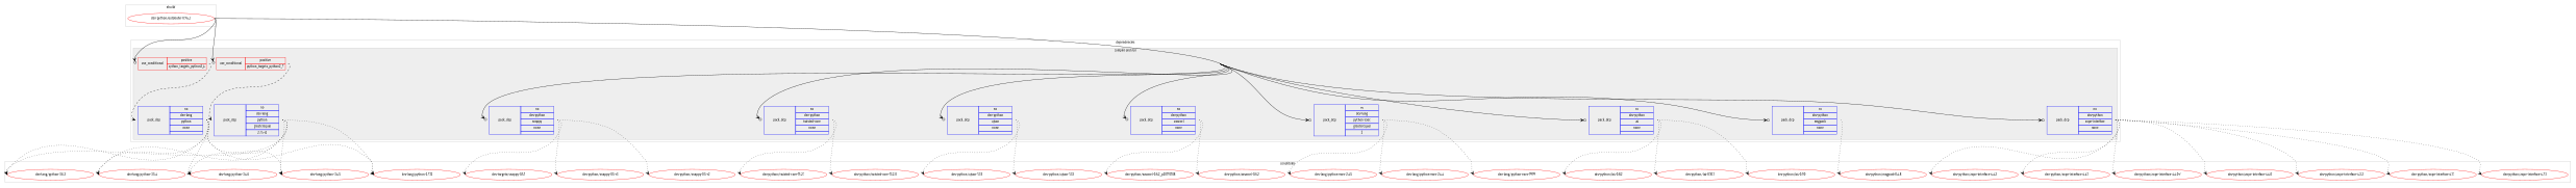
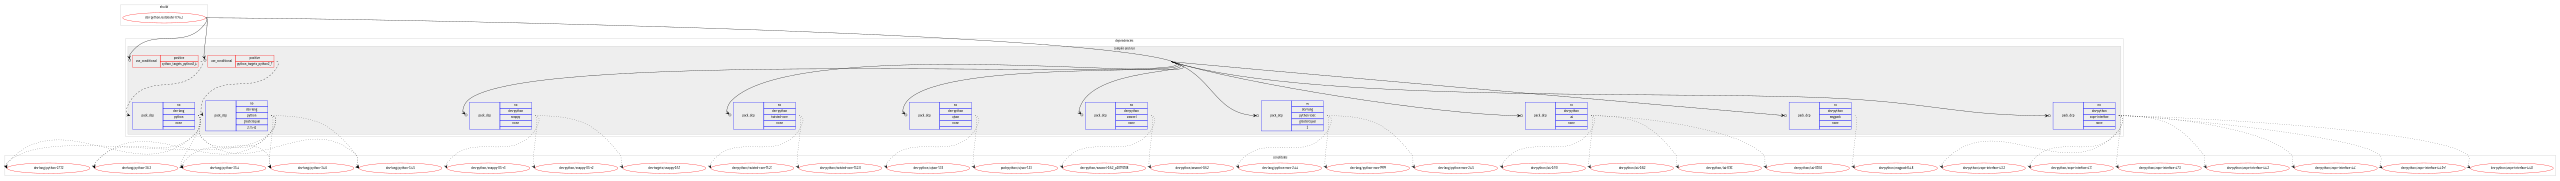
  digraph {
    compound=true
    concentrate=true
    fontname="Fira Sans"
    fontsize=10
    newrank=true
    rankdir=TB
    ranksep=1.5
    node [color=red fontname="Fira Sans" fontsize=10]
    edge [arrowhead=vee fontname="Fira Sans" headport=w style=dotted tailport=e weight=100]
    n1 [label="dev-python/autobahn-0.9.4.2" width=4]
    n2 [color=blue label=<<TABLE BORDER="0" CELLBORDER="1" CELLSPACING="0" CELLPADDING="4" WIDTH="220"><TR><TD ROWSPAN="6" CELLPADDING="30">pack_dep</TD></TR><TR><TD WIDTH="110">no</TD></TR><TR><TD>dev-lang</TD></TR><TR><TD>python</TD></TR><TR><TD>greaterequal</TD></TR><TR><TD>2.7.5-r2</TD></TR></TABLE>> shape=none]
    n3 [label=<<TABLE BORDER="0" CELLBORDER="1" CELLSPACING="0" CELLPADDING="4"><TR><TD ROWSPAN="3" CELLPADDING="10">use_conditional</TD></TR><TR><TD>positive</TD></TR><TR><TD>python_targets_python2_7</TD></TR></TABLE>> shape=none]
    n4 [color=blue label=<<TABLE BORDER="0" CELLBORDER="1" CELLSPACING="0" CELLPADDING="4" WIDTH="220"><TR><TD ROWSPAN="6" CELLPADDING="30">pack_dep</TD></TR><TR><TD WIDTH="110">no</TD></TR><TR><TD>dev-lang</TD></TR><TR><TD>python</TD></TR><TR><TD>none</TD></TR><TR><TD></TD></TR></TABLE>> shape=none]
    n5 [label=<<TABLE BORDER="0" CELLBORDER="1" CELLSPACING="0" CELLPADDING="4"><TR><TD ROWSPAN="3" CELLPADDING="10">use_conditional</TD></TR><TR><TD>positive</TD></TR><TR><TD>python_targets_python3_4</TD></TR></TABLE>> shape=none]
    n6 [color=blue label=<<TABLE BORDER="0" CELLBORDER="1" CELLSPACING="0" CELLPADDING="4" WIDTH="220"><TR><TD ROWSPAN="6" CELLPADDING="30">pack_dep</TD></TR><TR><TD WIDTH="110">no</TD></TR><TR><TD>dev-lang</TD></TR><TR><TD>python-exec</TD></TR><TR><TD>greaterequal</TD></TR><TR><TD>2</TD></TR></TABLE>> shape=none]
    n7 [color=blue label=<<TABLE BORDER="0" CELLBORDER="1" CELLSPACING="0" CELLPADDING="4" WIDTH="220"><TR><TD ROWSPAN="6" CELLPADDING="30">pack_dep</TD></TR><TR><TD WIDTH="110">no</TD></TR><TR><TD>dev-python</TD></TR><TR><TD>lz4</TD></TR><TR><TD>none</TD></TR><TR><TD></TD></TR></TABLE>> shape=none]
    n8 [color=blue label=<<TABLE BORDER="0" CELLBORDER="1" CELLSPACING="0" CELLPADDING="4" WIDTH="220"><TR><TD ROWSPAN="6" CELLPADDING="30">pack_dep</TD></TR><TR><TD WIDTH="110">no</TD></TR><TR><TD>dev-python</TD></TR><TR><TD>msgpack</TD></TR><TR><TD>none</TD></TR><TR><TD></TD></TR></TABLE>> shape=none]
    n9 [color=blue label=<<TABLE BORDER="0" CELLBORDER="1" CELLSPACING="0" CELLPADDING="4" WIDTH="220"><TR><TD ROWSPAN="6" CELLPADDING="30">pack_dep</TD></TR><TR><TD WIDTH="110">no</TD></TR><TR><TD>dev-python</TD></TR><TR><TD>zope-interface</TD></TR><TR><TD>none</TD></TR><TR><TD></TD></TR></TABLE>> shape=none]
    n10 [color=blue label=<<TABLE BORDER="0" CELLBORDER="1" CELLSPACING="0" CELLPADDING="4" WIDTH="220"><TR><TD ROWSPAN="6" CELLPADDING="30">pack_dep</TD></TR><TR><TD WIDTH="110">no</TD></TR><TR><TD>dev-python</TD></TR><TR><TD>snappy</TD></TR><TR><TD>none</TD></TR><TR><TD></TD></TR></TABLE>> shape=none]
    n11 [color=blue label=<<TABLE BORDER="0" CELLBORDER="1" CELLSPACING="0" CELLPADDING="4" WIDTH="220"><TR><TD ROWSPAN="6" CELLPADDING="30">pack_dep</TD></TR><TR><TD WIDTH="110">no</TD></TR><TR><TD>dev-python</TD></TR><TR><TD>twisted-core</TD></TR><TR><TD>none</TD></TR><TR><TD></TD></TR></TABLE>> shape=none]
    n12 [color=blue label=<<TABLE BORDER="0" CELLBORDER="1" CELLSPACING="0" CELLPADDING="4" WIDTH="220"><TR><TD ROWSPAN="6" CELLPADDING="30">pack_dep</TD></TR><TR><TD WIDTH="110">no</TD></TR><TR><TD>dev-python</TD></TR><TR><TD>ujson</TD></TR><TR><TD>none</TD></TR><TR><TD></TD></TR></TABLE>> shape=none]
    n13 [color=blue label=<<TABLE BORDER="0" CELLBORDER="1" CELLSPACING="0" CELLPADDING="4" WIDTH="220"><TR><TD ROWSPAN="6" CELLPADDING="30">pack_dep</TD></TR><TR><TD WIDTH="110">no</TD></TR><TR><TD>dev-python</TD></TR><TR><TD>wsaccel</TD></TR><TR><TD>none</TD></TR><TR><TD></TD></TR></TABLE>> shape=none]
    n14 [label="dev-lang/python-2.7.12" width=4]
    n15 [label="dev-lang/python-3.4.5" width=4]
    n16 [label="dev-lang/python-3.4.6" width=4]
    n17 [label="dev-lang/python-3.5.4" width=4]
    n18 [label="dev-lang/python-3.6.3" width=4]
    n19 [label="dev-lang/python-exec-2.4.4" width=4]
    n20 [label="dev-lang/python-exec-2.4.5" width=4]
    n21 [label="dev-lang/python-exec-9999" width=4]
+   n22 [label="dev-python/lz4-0.10.0" width=4]
    n23 [label="dev-python/lz4-0.10.1" width=4]
    n24 [label="dev-python/lz4-0.8.2" width=4]
    n25 [label="dev-python/lz4-0.9.0" width=4]
    n26 [label="dev-python/msgpack-0.4.8" width=4]
    n27 [label="dev-python/snappy-0.5-r2" width=4]
    n28 [label="dev-python/snappy-0.5-r3" width=4]
    n29 [label="dev-targets/snappy-0.5.1" width=4]
    n30 [label="dev-python/twisted-core-13.2.0" width=4]
    n31 [label="dev-python/twisted-core-15.2.1" width=4]
-   n32 [label="dev-python/ujson-1.33" width=4]
+   n32 [label="pack-python/ujson-1.33" width=4]
    n33 [label="dev-python/ujson-1.35" width=4]
    n34 [label="dev-python/wsaccel-0.6.2" width=4]
    n35 [label="dev-python/wsaccel-0.6.2_p20170108" width=4]
    n36 [label="dev-python/zope-interface-4.1.1" width=4]
    n37 [label="dev-python/zope-interface-4.3.2" width=4]
    n38 [label="dev-python/zope-interface-4.4.0" width=4]
    n39 [label="dev-python/zope-interface-4.4.0-r1" width=4]
    n40 [label="dev-python/zope-interface-4.4.1" width=4]
    n41 [label="dev-python/zope-interface-4.4.2" width=4]
    n42 [label="dev-python/zope-interface-4.7.3" width=4]
    subgraph cluster_1 {
      color=gray
      label=<<i>ebuild</i>>
      rank=same
      n1
    }
    subgraph cluster_2 {
      color=gray
      label=<<i>dependencies</i>>
      subgraph cluster_3 {
        color=gray
        fillcolor="#eeeeee"
        label=<<i>compile</i>>
        style=filled
      }
      subgraph cluster_4 {
        color=gray
        fillcolor="#eeeeee"
        label=<<i>compile and run</i>>
        style=filled
        subgraph sub_5 {
          color=gray
          fillcolor="#eeeeee"
          label=<<i>compile and run</i>>
          style=filled
          n3
          subgraph sub_6 {
            color=gray
            fillcolor="#eeeeee"
            label=<<i>compile and run</i>>
            style=filled
            n2
          }
        }
        subgraph sub_7 {
          color=gray
          fillcolor="#eeeeee"
          label=<<i>compile and run</i>>
          style=filled
          n5
          subgraph sub_8 {
            color=gray
            fillcolor="#eeeeee"
            label=<<i>compile and run</i>>
            style=filled
            n4
          }
        }
        subgraph sub_9 {
          color=gray
          fillcolor="#eeeeee"
          label=<<i>compile and run</i>>
          style=filled
          n6
        }
        subgraph sub_10 {
          color=gray
          fillcolor="#eeeeee"
          label=<<i>compile and run</i>>
          style=filled
          n7
        }
        subgraph sub_11 {
          color=gray
          fillcolor="#eeeeee"
          label=<<i>compile and run</i>>
          style=filled
          n8
        }
        subgraph sub_12 {
          color=gray
          fillcolor="#eeeeee"
          label=<<i>compile and run</i>>
          style=filled
          n9
        }
        subgraph sub_13 {
          color=gray
          fillcolor="#eeeeee"
          label=<<i>compile and run</i>>
          style=filled
          n10
        }
        subgraph sub_14 {
          color=gray
          fillcolor="#eeeeee"
          label=<<i>compile and run</i>>
          style=filled
          n11
        }
        subgraph sub_15 {
          color=gray
          fillcolor="#eeeeee"
          label=<<i>compile and run</i>>
          style=filled
          n12
        }
        subgraph sub_16 {
          color=gray
          fillcolor="#eeeeee"
          label=<<i>compile and run</i>>
          style=filled
          n13
        }
      }
      subgraph cluster_17 {
        color=gray
        fillcolor="#eeeeee"
        label=<<i>run</i>>
        style=filled
      }
    }
    subgraph cluster_18 {
      color=gray
      label=<<i>candidates</i>>
      rank=same
      subgraph sub_19 {
        color=black
        label=<<i>candidates</i>>
        nodesep=1
        rank=same
        n14
        n15
        n16
        n17
        n18
      }
      subgraph sub_20 {
        color=black
        label=<<i>candidates</i>>
        nodesep=1
        rank=same
        n14
        n15
        n16
        n17
        n18
      }
      subgraph sub_21 {
        color=black
        label=<<i>candidates</i>>
        nodesep=1
        rank=same
        n19
        n20
        n21
      }
      subgraph sub_22 {
        color=black
        label=<<i>candidates</i>>
        nodesep=1
        rank=same
+       n22
        n23
        n24
        n25
      }
      subgraph sub_23 {
        color=black
        label=<<i>candidates</i>>
        nodesep=1
        rank=same
        n26
      }
      subgraph sub_24 {
        color=black
        label=<<i>candidates</i>>
        nodesep=1
        rank=same
        n27
        n28
        n29
      }
      subgraph sub_25 {
        color=black
        label=<<i>candidates</i>>
        nodesep=1
        rank=same
        n30
        n31
      }
      subgraph sub_26 {
        color=black
        label=<<i>candidates</i>>
        nodesep=1
        rank=same
        n32
        n33
      }
      subgraph sub_27 {
        color=black
        label=<<i>candidates</i>>
        nodesep=1
        rank=same
        n34
        n35
      }
      subgraph sub_28 {
        color=black
        label=<<i>candidates</i>>
        nodesep=1
        rank=same
        n36
        n37
        n38
        n39
        n40
        n41
        n42
      }
    }
    n1 -> n3 [arrowhead=odotvee style=solid weight=20]
    n1 -> n5 [arrowhead=odotvee style=solid weight=20]
    n1 -> n6 [arrowhead=odotvee style=solid weight=20]
    n1 -> n7 [arrowhead=odotvee style=solid weight=20]
    n1 -> n8 [arrowhead=odotvee style=solid weight=20]
    n1 -> n9 [arrowhead=odotvee style=solid weight=20]
    n1 -> n10 [arrowhead=odotvee style=solid weight=20]
    n1 -> n11 [arrowhead=odotvee style=solid weight=20]
    n1 -> n12 [arrowhead=odotvee style=solid weight=20]
    n1 -> n13 [arrowhead=odotvee style=solid weight=20]
    n2 -> n14
    n2 -> n15
    n2 -> n16
    n2 -> n17
    n2 -> n18
    n3 -> n2 [style=dashed weight=20]
    n4 -> n14
    n4 -> n15
    n4 -> n16
    n4 -> n17
    n4 -> n18
    n5 -> n4 [style=dashed weight=20]
    n6 -> n19
    n6 -> n20
    n6 -> n21
+   n7 -> n22
    n7 -> n23
    n7 -> n24
    n7 -> n25
    n8 -> n26
    n9 -> n36
    n9 -> n37
    n9 -> n38
    n9 -> n39
    n9 -> n40
    n9 -> n41
    n9 -> n42
    n10 -> n27
    n10 -> n28
    n10 -> n29
    n11 -> n30
    n11 -> n31
    n12 -> n32
    n12 -> n33
    n13 -> n34
    n13 -> n35
  }
